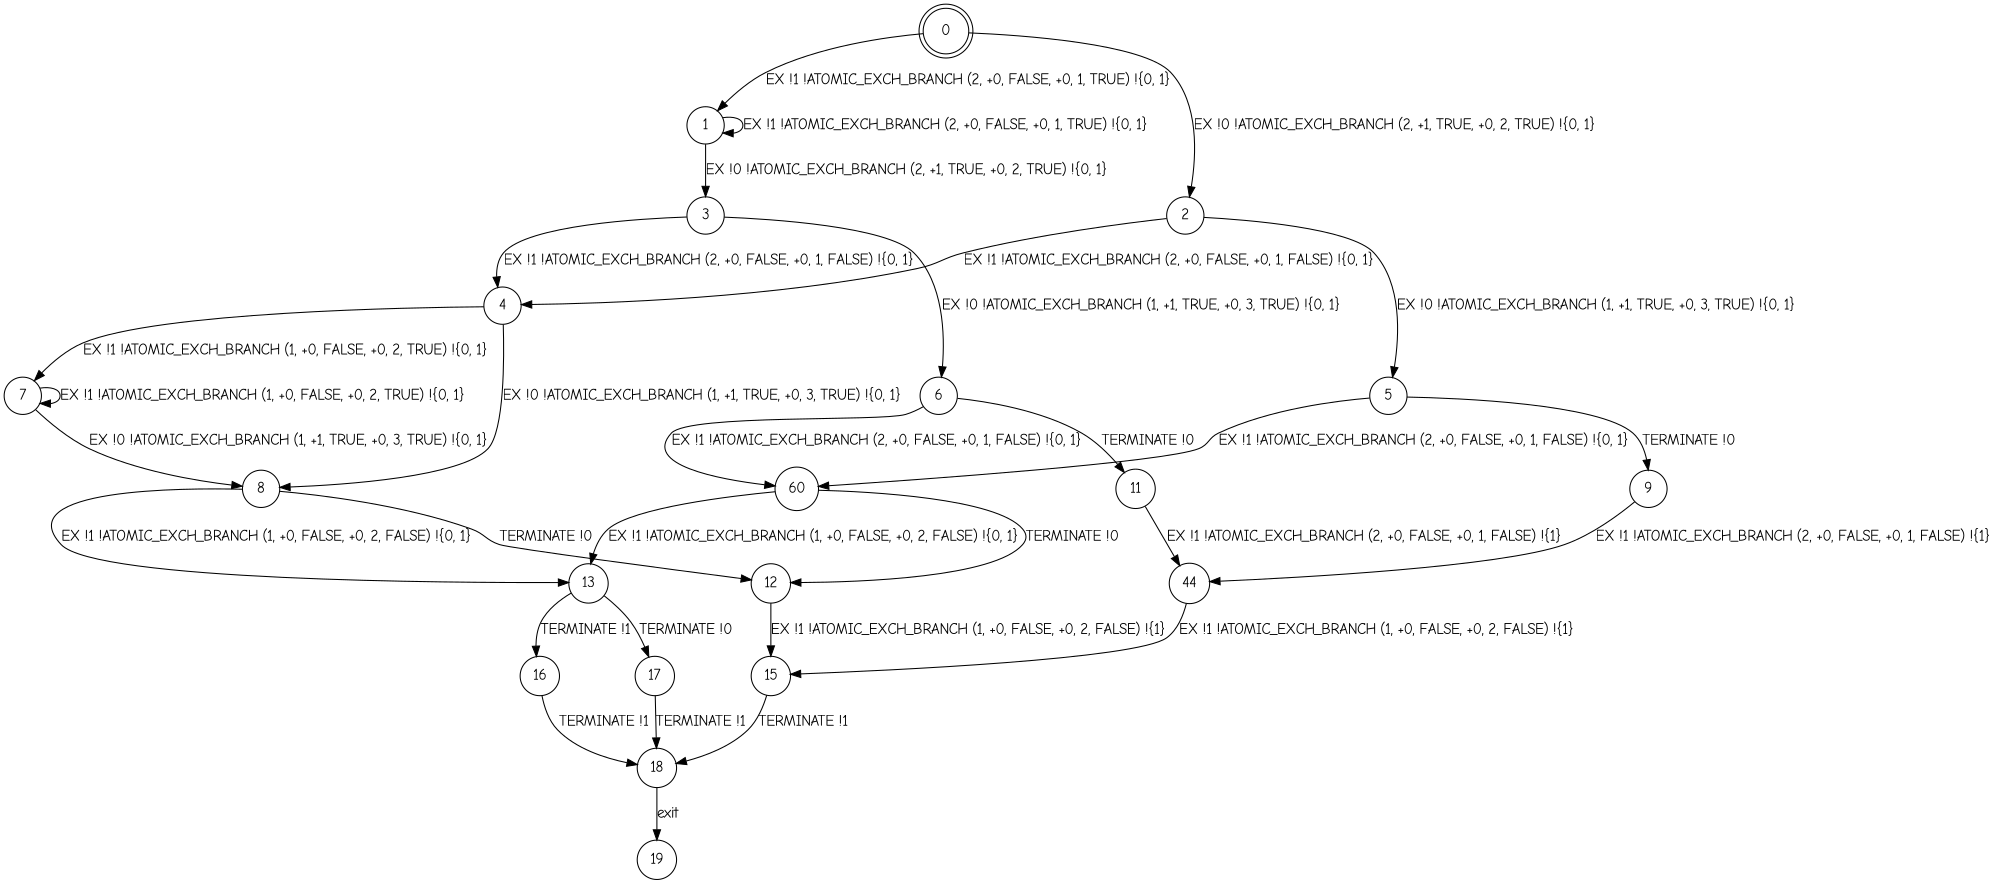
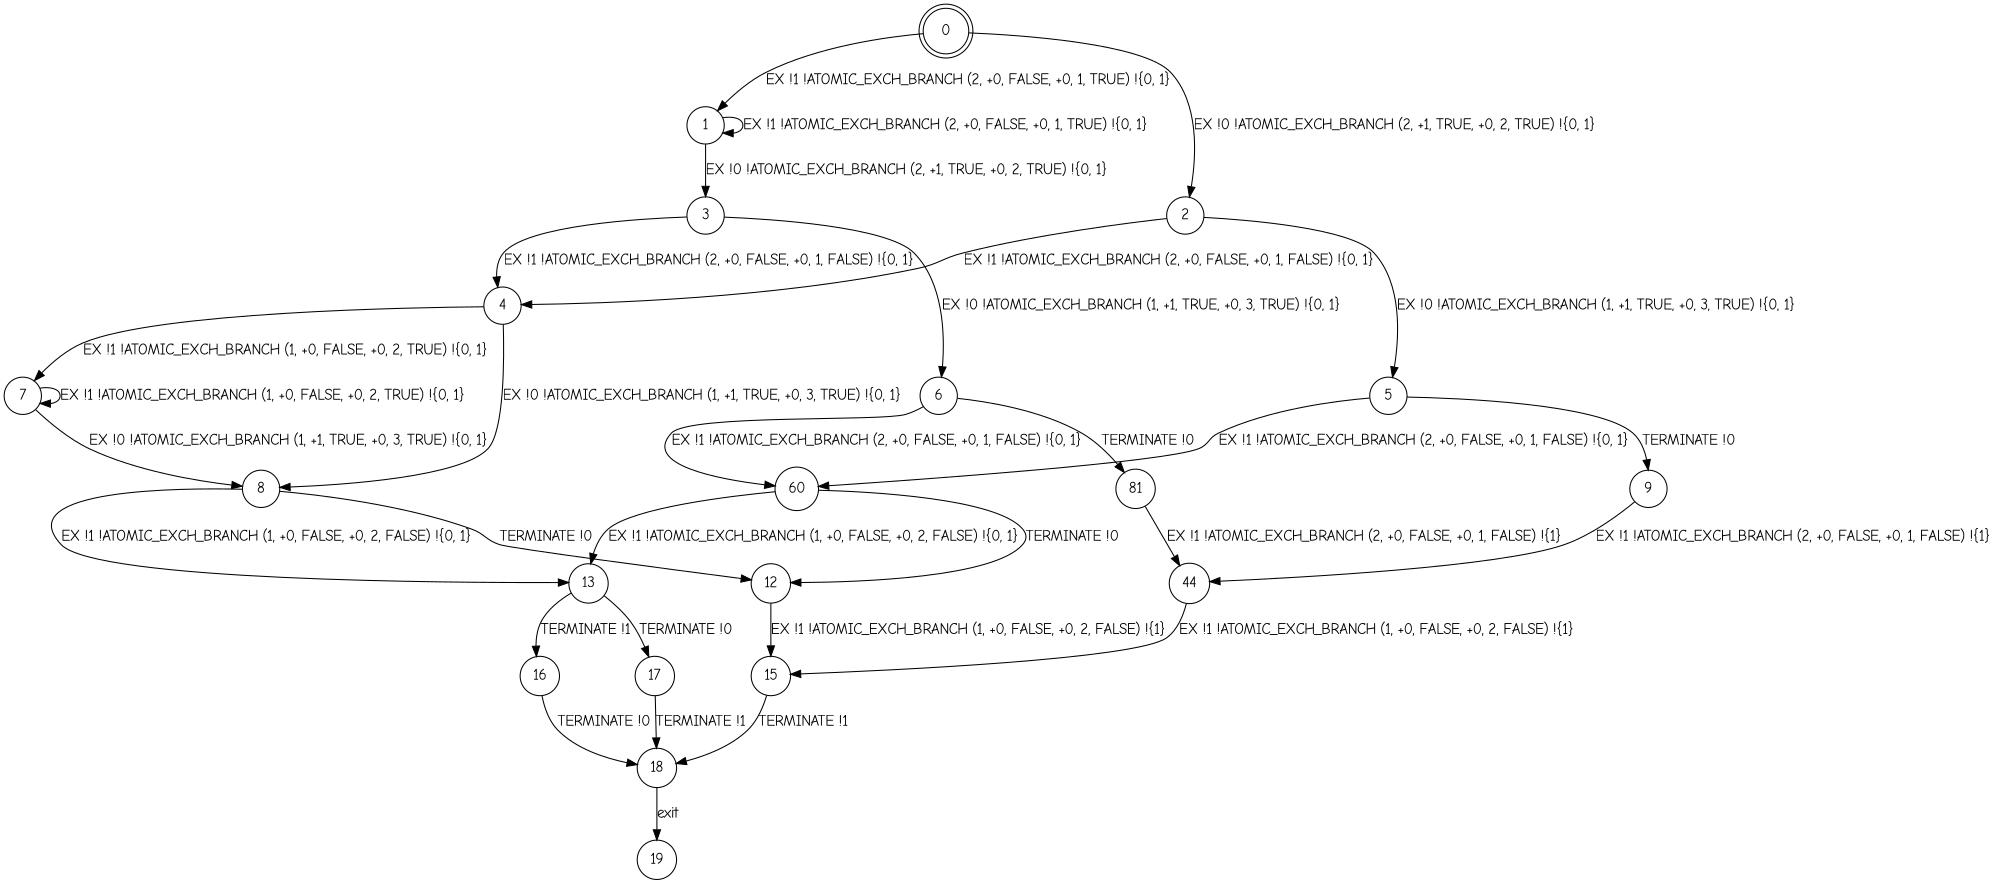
  digraph {
    fontname="Comic Neue"
    node [fontname="Comic Neue" shape=circle]
    edge [fontname="Comic Neue"]
    0 [peripheries=2]
    1
    2
    3
    4
    5
    6
    7
    8
    9
    n11 [label=60]
-   11
+   11 [label=81]
    12
    13
    n15 [label=44]
    15
    16
    17
    18
    19
    0 -> 1 [label="EX !1 !ATOMIC_EXCH_BRANCH (2, +0, FALSE, +0, 1, TRUE) !{0, 1}"]
    0 -> 2 [label="EX !0 !ATOMIC_EXCH_BRANCH (2, +1, TRUE, +0, 2, TRUE) !{0, 1}"]
    1 -> 1 [label="EX !1 !ATOMIC_EXCH_BRANCH (2, +0, FALSE, +0, 1, TRUE) !{0, 1}"]
    1 -> 3 [label="EX !0 !ATOMIC_EXCH_BRANCH (2, +1, TRUE, +0, 2, TRUE) !{0, 1}"]
    2 -> 4 [label="EX !1 !ATOMIC_EXCH_BRANCH (2, +0, FALSE, +0, 1, FALSE) !{0, 1}"]
    2 -> 5 [label="EX !0 !ATOMIC_EXCH_BRANCH (1, +1, TRUE, +0, 3, TRUE) !{0, 1}"]
    3 -> 4 [label="EX !1 !ATOMIC_EXCH_BRANCH (2, +0, FALSE, +0, 1, FALSE) !{0, 1}"]
    3 -> 6 [label="EX !0 !ATOMIC_EXCH_BRANCH (1, +1, TRUE, +0, 3, TRUE) !{0, 1}"]
    4 -> 7 [label="EX !1 !ATOMIC_EXCH_BRANCH (1, +0, FALSE, +0, 2, TRUE) !{0, 1}"]
    4 -> 8 [label="EX !0 !ATOMIC_EXCH_BRANCH (1, +1, TRUE, +0, 3, TRUE) !{0, 1}"]
    5 -> 9 [label="TERMINATE !0"]
    5 -> n11 [label="EX !1 !ATOMIC_EXCH_BRANCH (2, +0, FALSE, +0, 1, FALSE) !{0, 1}"]
    6 -> n11 [label="EX !1 !ATOMIC_EXCH_BRANCH (2, +0, FALSE, +0, 1, FALSE) !{0, 1}"]
    6 -> 11 [label="TERMINATE !0"]
    7 -> 7 [label="EX !1 !ATOMIC_EXCH_BRANCH (1, +0, FALSE, +0, 2, TRUE) !{0, 1}"]
    7 -> 8 [label="EX !0 !ATOMIC_EXCH_BRANCH (1, +1, TRUE, +0, 3, TRUE) !{0, 1}"]
    8 -> 12 [label="TERMINATE !0"]
    8 -> 13 [label="EX !1 !ATOMIC_EXCH_BRANCH (1, +0, FALSE, +0, 2, FALSE) !{0, 1}"]
    9 -> n15 [label="EX !1 !ATOMIC_EXCH_BRANCH (2, +0, FALSE, +0, 1, FALSE) !{1}"]
    n11 -> 12 [label="TERMINATE !0"]
    n11 -> 13 [label="EX !1 !ATOMIC_EXCH_BRANCH (1, +0, FALSE, +0, 2, FALSE) !{0, 1}"]
    11 -> n15 [label="EX !1 !ATOMIC_EXCH_BRANCH (2, +0, FALSE, +0, 1, FALSE) !{1}"]
    12 -> 15 [label="EX !1 !ATOMIC_EXCH_BRANCH (1, +0, FALSE, +0, 2, FALSE) !{1}"]
    13 -> 16 [label="TERMINATE !1"]
    13 -> 17 [label="TERMINATE !0"]
    n15 -> 15 [label="EX !1 !ATOMIC_EXCH_BRANCH (1, +0, FALSE, +0, 2, FALSE) !{1}"]
    15 -> 18 [label="TERMINATE !1"]
-   16 -> 18 [label="TERMINATE !1"]
+   16 -> 18 [label="TERMINATE !0"]
    17 -> 18 [label="TERMINATE !1"]
    18 -> 19 [label=exit]
  }
